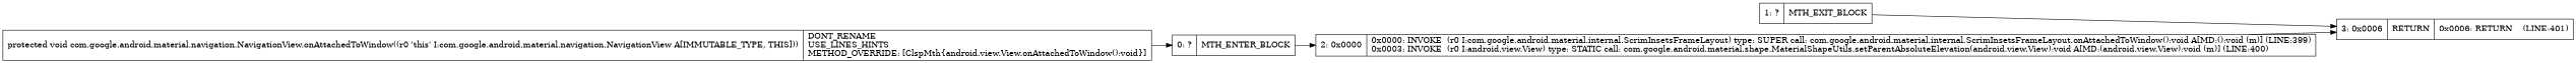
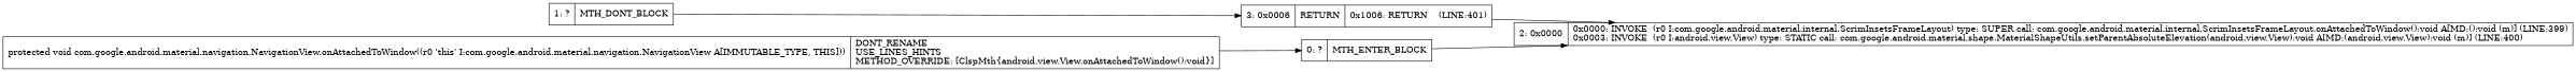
  digraph {
    rankdir=LR
    node [shape=record]
    n1 [label="{0\:\ ?|MTH_ENTER_BLOCK\l}"]
    n2 [label="{2\:\ 0x0000|0x0000: INVOKE  (r0 I:com.google.android.material.internal.ScrimInsetsFrameLayout) type: SUPER call: com.google.android.material.internal.ScrimInsetsFrameLayout.onAttachedToWindow():void A[MD:():void (m)] (LINE:399)\l0x0003: INVOKE  (r0 I:android.view.View) type: STATIC call: com.google.android.material.shape.MaterialShapeUtils.setParentAbsoluteElevation(android.view.View):void A[MD:(android.view.View):void (m)] (LINE:400)\l}"]
-   n3 [label="{3\:\ 0x0006|RETURN\l|0x0006: RETURN    (LINE:401)\l}"]
-   n4 [label="{1\:\ ?|MTH_EXIT_BLOCK\l}"]
+   n3 [label="{3\:\ 0x0006|RETURN\l|0x1006: RETURN    (LINE:401)\l}"]
+   n4 [label="{1\:\ ?|MTH_DONT_BLOCK\l}"]
    n5 [label="{protected void com.google.android.material.navigation.NavigationView.onAttachedToWindow((r0 'this' I:com.google.android.material.navigation.NavigationView A[IMMUTABLE_TYPE, THIS]))  | DONT_RENAME\lUSE_LINES_HINTS\lMETHOD_OVERRIDE: [ClspMth\{android.view.View.onAttachedToWindow():void\}]\l}"]
    n1 -> n2
-   n2 -> n3
+   n3 -> n2
    n4 -> n3
    n5 -> n1
  }
